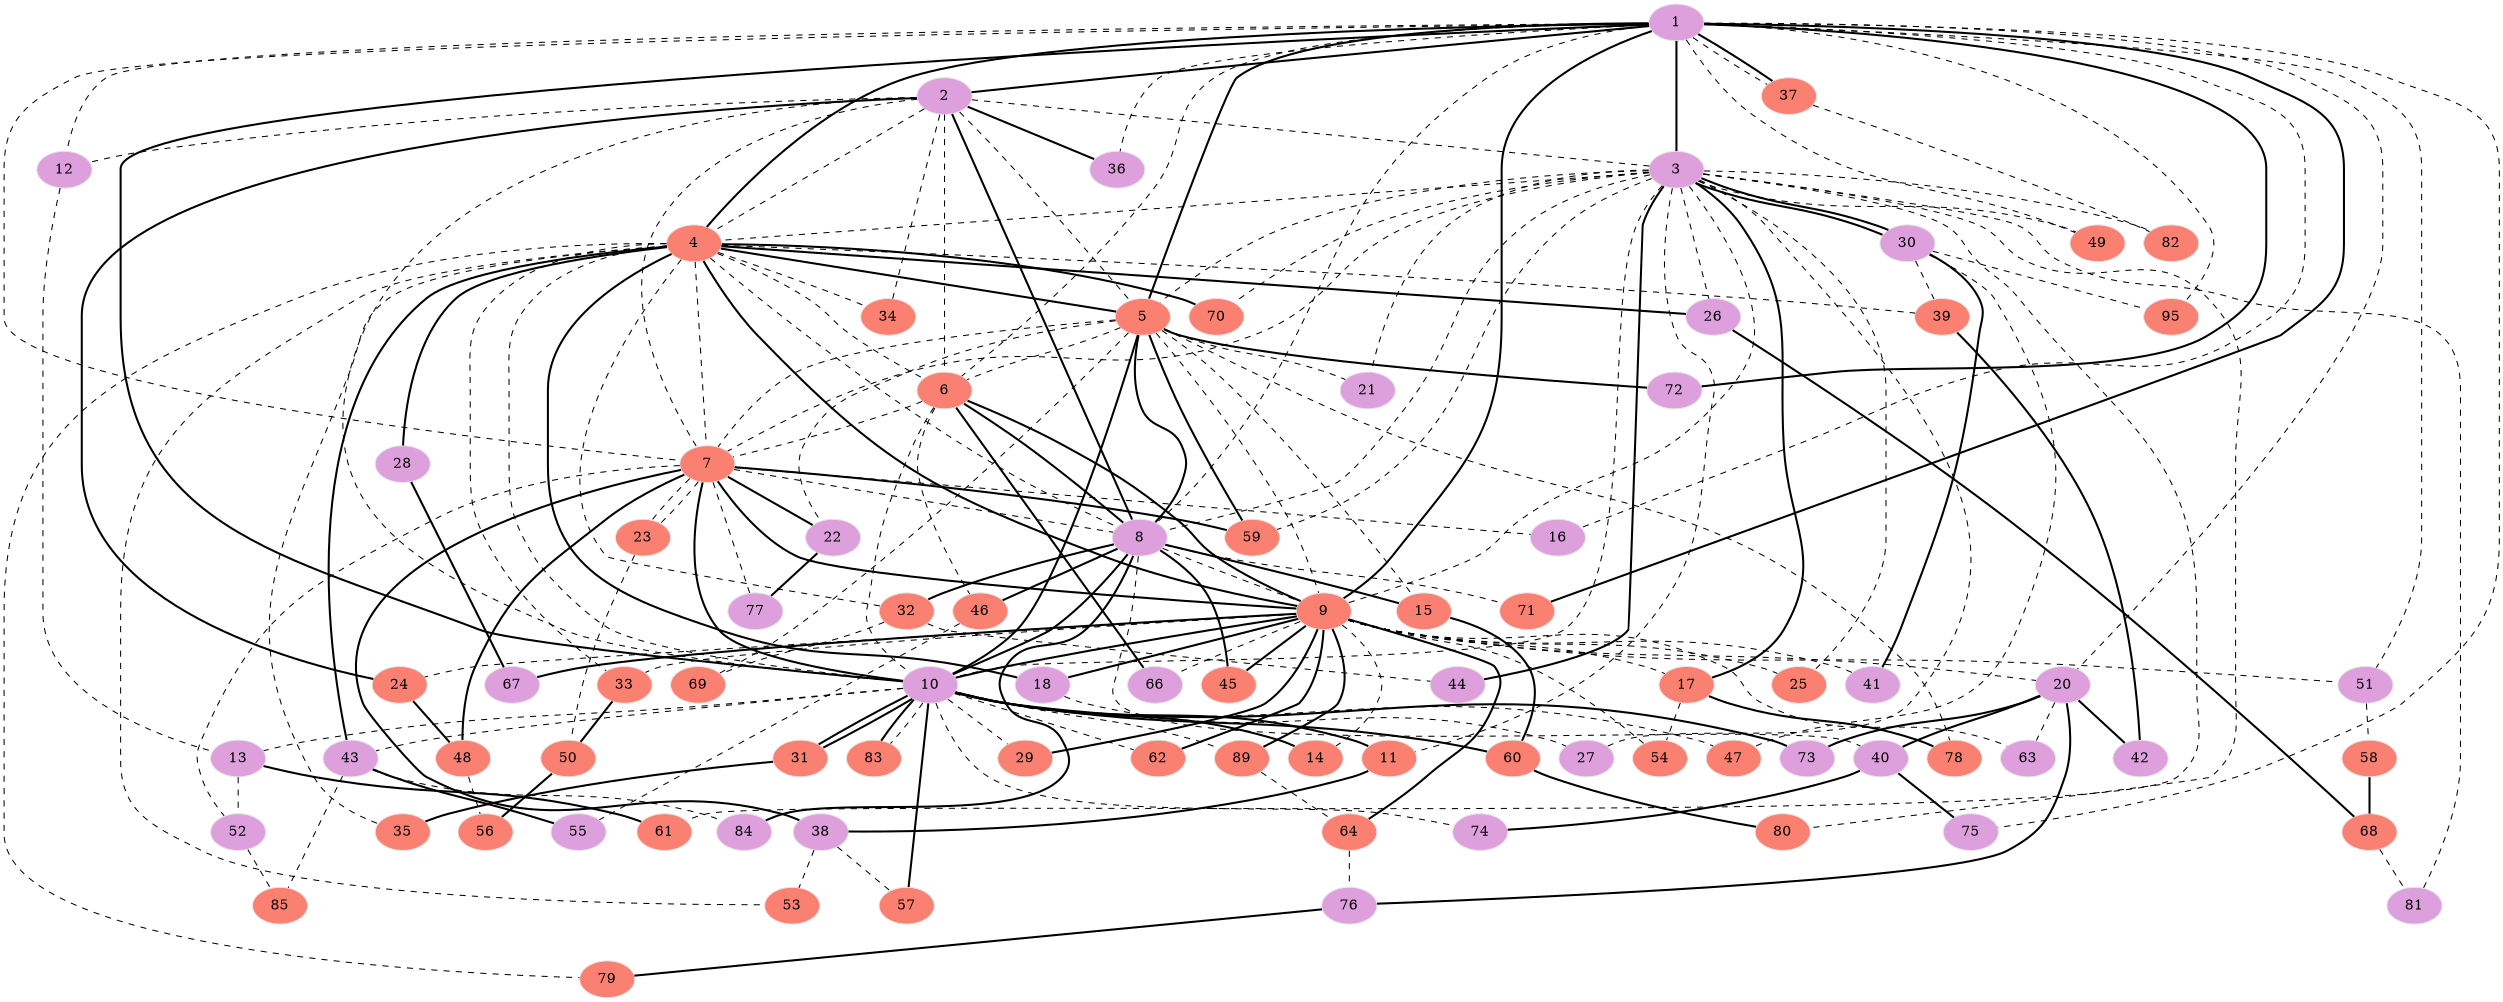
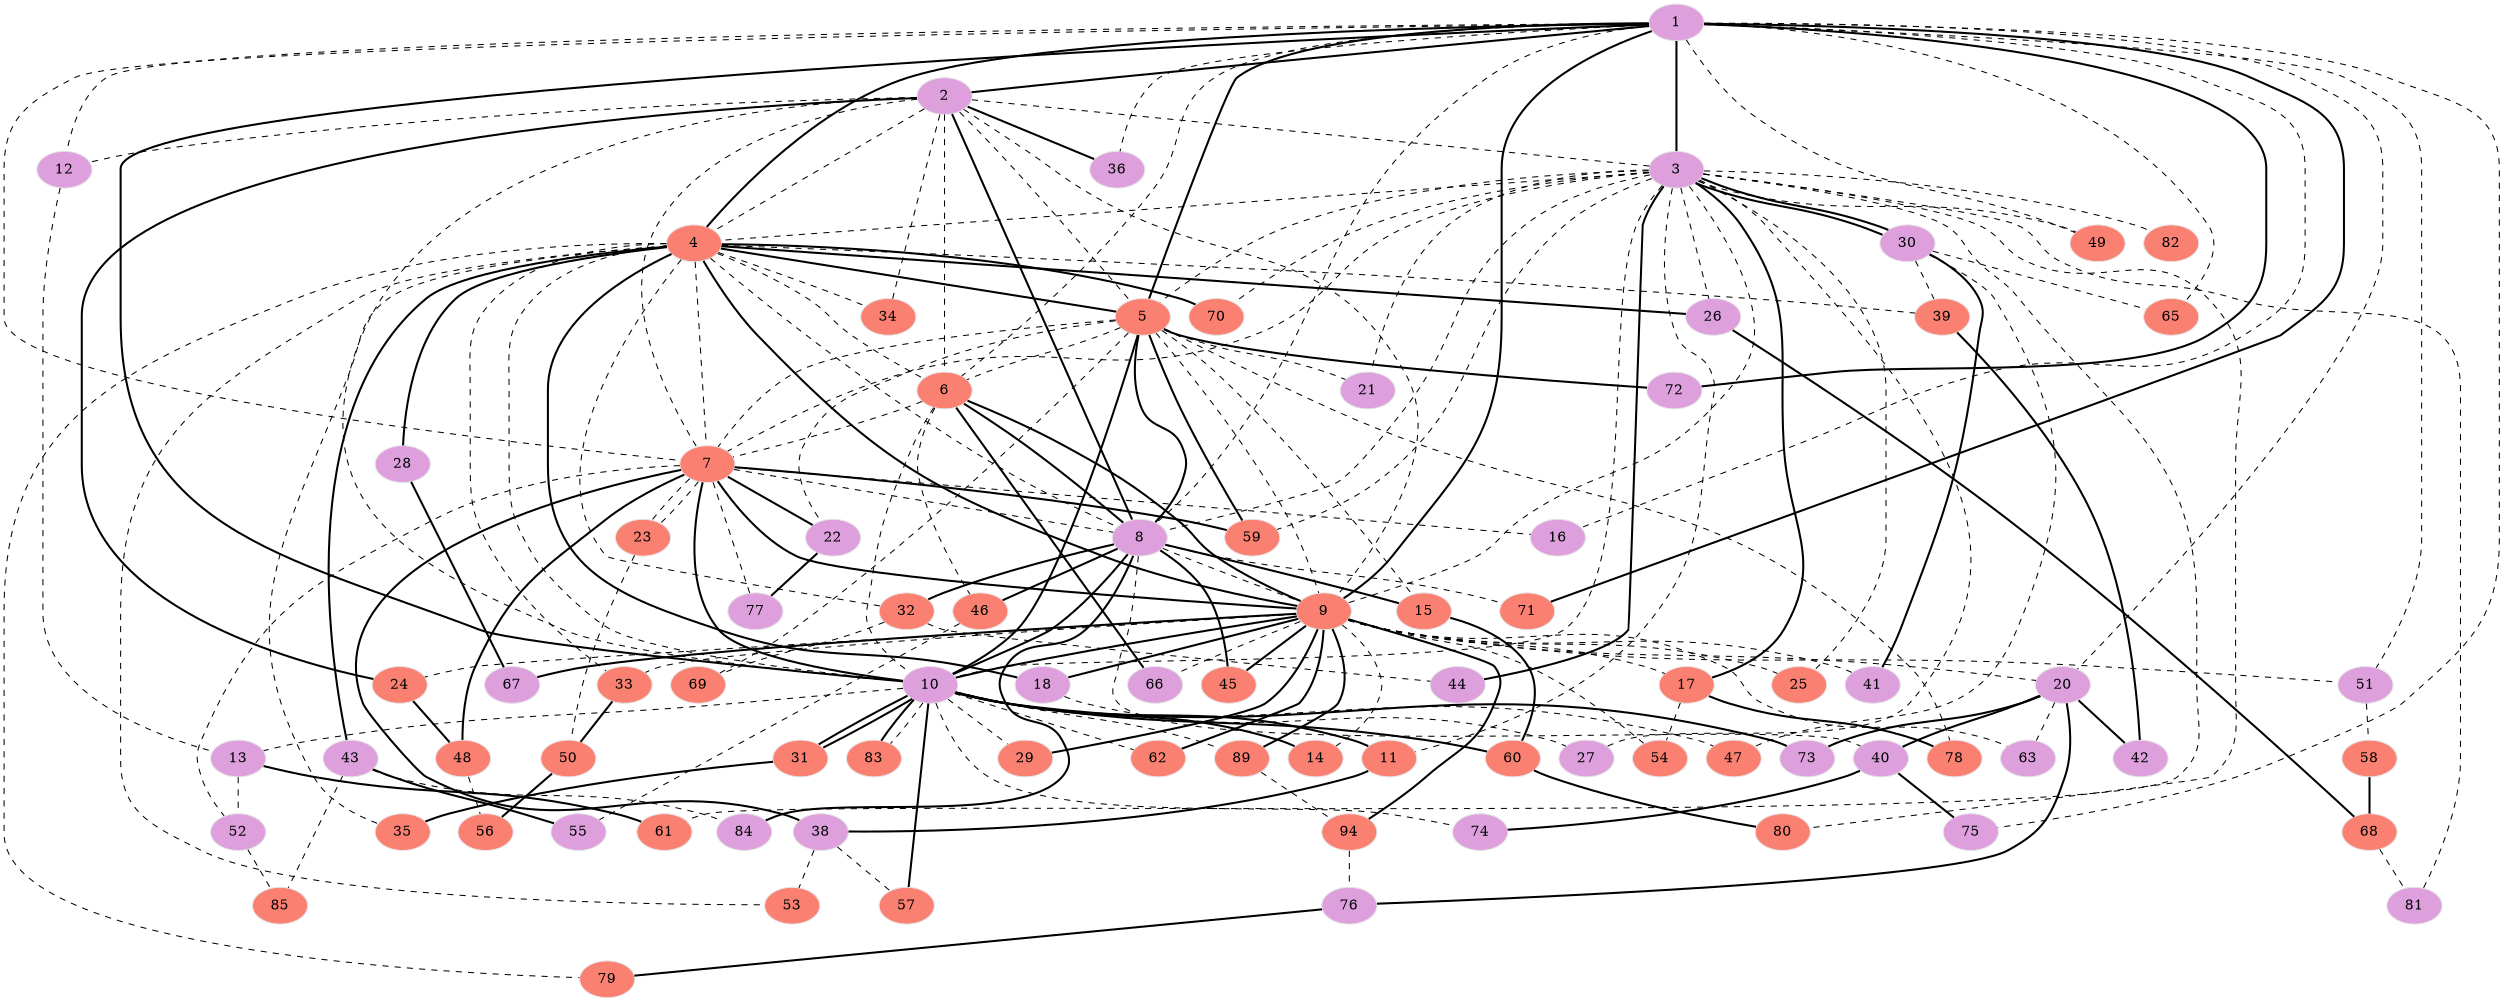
  graph {
    node [color=gray90 fillcolor=salmon style=filled]
    edge [style=dashed]
    1 [fillcolor=plum]
    2 [fillcolor=plum]
    3 [fillcolor=plum]
    4
    5
    6
    7
    8 [fillcolor=plum]
    9
    10 [fillcolor=plum]
    12 [fillcolor=plum]
    16 [fillcolor=plum]
    20 [fillcolor=plum]
    36 [fillcolor=plum]
-   37
    49
    51 [fillcolor=plum]
-   65 [label=95]
+   65
    71
    72 [fillcolor=plum]
    75 [fillcolor=plum]
    24
    34
    11
    17
    21 [fillcolor=plum]
    25
    26 [fillcolor=plum]
    27 [fillcolor=plum]
    30 [fillcolor=plum]
    44 [fillcolor=plum]
    59
    61
    70
    80
    81 [fillcolor=plum]
    82
    39
    18 [fillcolor=plum]
    28 [fillcolor=plum]
    32
    33
    35
    43 [fillcolor=plum]
    53
    79
    15
    22 [fillcolor=plum]
    69
    78
    46
    66 [fillcolor=plum]
    23
    38 [fillcolor=plum]
    48
    52 [fillcolor=plum]
    77 [fillcolor=plum]
    40 [fillcolor=plum]
    45
    84 [fillcolor=plum]
    14
    n62 [label=89]
    29
    41 [fillcolor=plum]
    54
    62
    63 [fillcolor=plum]
-   64
+   64 [label=94]
    67 [fillcolor=plum]
    13 [fillcolor=plum]
    31
    47
    57
    60
    73 [fillcolor=plum]
    74 [fillcolor=plum]
    83
    42 [fillcolor=plum]
    76 [fillcolor=plum]
    58
    68
    50
    55 [fillcolor=plum]
    85
    56
    1 -- 2 [style=bold]
    1 -- 3 [style=bold]
    1 -- 4 [style=bold]
    1 -- 5 [style=bold]
    1 -- 6
    1 -- 7
    1 -- 8
    1 -- 9 [style=bold]
    1 -- 10 [style=bold]
    1 -- 12
    1 -- 16
    1 -- 20
    1 -- 36
-   1 -- 37
-   1 -- 37 [style=bold]
    1 -- 49
    1 -- 51
    1 -- 65
    1 -- 71 [style=bold]
    1 -- 72 [style=bold]
    1 -- 75
    2 -- 3
    2 -- 4
    2 -- 5
    2 -- 6
    2 -- 7
    2 -- 8 [style=bold]
+   2 -- 9
    2 -- 10
    2 -- 12
    2 -- 36 [style=bold]
    2 -- 24 [style=bold]
    2 -- 34
    3 -- 4
    3 -- 5
    3 -- 7
    3 -- 8
    3 -- 9
    3 -- 10
    3 -- 49
    3 -- 11
    3 -- 17 [style=bold]
    3 -- 21
    3 -- 25
    3 -- 26
    3 -- 27
    3 -- 30 [style=bold]
    3 -- 30 [style=bold]
    3 -- 44 [style=bold]
    3 -- 59
    3 -- 61
    3 -- 70
    3 -- 80
    3 -- 81
    3 -- 82
    4 -- 5 [style=bold]
    4 -- 6
    4 -- 7
    4 -- 8
    4 -- 9 [style=bold]
    4 -- 10
    4 -- 34
    4 -- 26 [style=bold]
    4 -- 70 [style=bold]
    4 -- 39
    4 -- 18 [style=bold]
    4 -- 28 [style=bold]
    4 -- 32
    4 -- 33
    4 -- 35
    4 -- 43 [style=bold]
    4 -- 53
    4 -- 79
    5 -- 6
    5 -- 7
    5 -- 8 [style=bold]
    5 -- 9
    5 -- 10 [style=bold]
    5 -- 72 [style=bold]
    5 -- 21
    5 -- 59 [style=bold]
    5 -- 15
    5 -- 22
    5 -- 69
    5 -- 78
    6 -- 7
    6 -- 8 [style=bold]
    6 -- 9 [style=bold]
    6 -- 10
    6 -- 46
    6 -- 66 [style=bold]
    7 -- 8
    7 -- 9 [style=bold]
    7 -- 10 [style=bold]
    7 -- 16
    7 -- 59 [style=bold]
    7 -- 22 [style=bold]
    7 -- 23
    7 -- 23
    7 -- 38 [style=bold]
    7 -- 48 [style=bold]
    7 -- 52
    7 -- 77
    8 -- 9
    8 -- 10 [style=bold]
    8 -- 71
    8 -- 32 [style=bold]
    8 -- 15 [style=bold]
    8 -- 46 [style=bold]
    8 -- 40
    8 -- 45 [style=bold]
    8 -- 84 [style=bold]
    9 -- 10 [style=bold]
    9 -- 20
    9 -- 51
    9 -- 24
    9 -- 17
    9 -- 25
    9 -- 18 [style=bold]
    9 -- 33
    9 -- 66
    9 -- 45 [style=bold]
    9 -- 14
    9 -- n62 [style=bold]
    9 -- 29 [style=bold]
    9 -- 41
    9 -- 54
    9 -- 62 [style=bold]
    9 -- 63
    9 -- 64 [style=bold]
    9 -- 67 [style=bold]
    10 -- 11 [style=bold]
-   10 -- 43
    10 -- 14 [style=bold]
    10 -- n62
    10 -- 29
    10 -- 62
    10 -- 13
    10 -- 31 [style=bold]
    10 -- 31 [style=bold]
    10 -- 47
    10 -- 57 [style=bold]
    10 -- 60 [style=bold]
    10 -- 73 [style=bold]
    10 -- 74
    10 -- 83 [style=bold]
    10 -- 83
    12 -- 13
    20 -- 40 [style=bold]
    20 -- 63
    20 -- 73 [style=bold]
    20 -- 42 [style=bold]
    20 -- 76 [style=bold]
-   37 -- 82
    51 -- 58
    24 -- 48 [style=bold]
    11 -- 38 [style=bold]
    17 -- 78 [style=bold]
    17 -- 54
    26 -- 68 [style=bold]
    30 -- 65
    30 -- 39
    30 -- 41 [style=bold]
    30 -- 47
    39 -- 42 [style=bold]
    18 -- 27
    28 -- 67 [style=bold]
    32 -- 44
    32 -- 69
    33 -- 50 [style=bold]
    43 -- 84
    43 -- 55 [style=bold]
    43 -- 85
    15 -- 60 [style=bold]
    22 -- 77 [style=bold]
    46 -- 55
    23 -- 50
    38 -- 53
    38 -- 57
    48 -- 56
    52 -- 85
    40 -- 75 [style=bold]
    40 -- 74 [style=bold]
    n62 -- 64
    64 -- 76
    13 -- 61 [style=bold]
    13 -- 52
    31 -- 35 [style=bold]
    60 -- 80 [style=bold]
    76 -- 79 [style=bold]
    58 -- 68 [style=bold]
    68 -- 81
    50 -- 56 [style=bold]
  }
